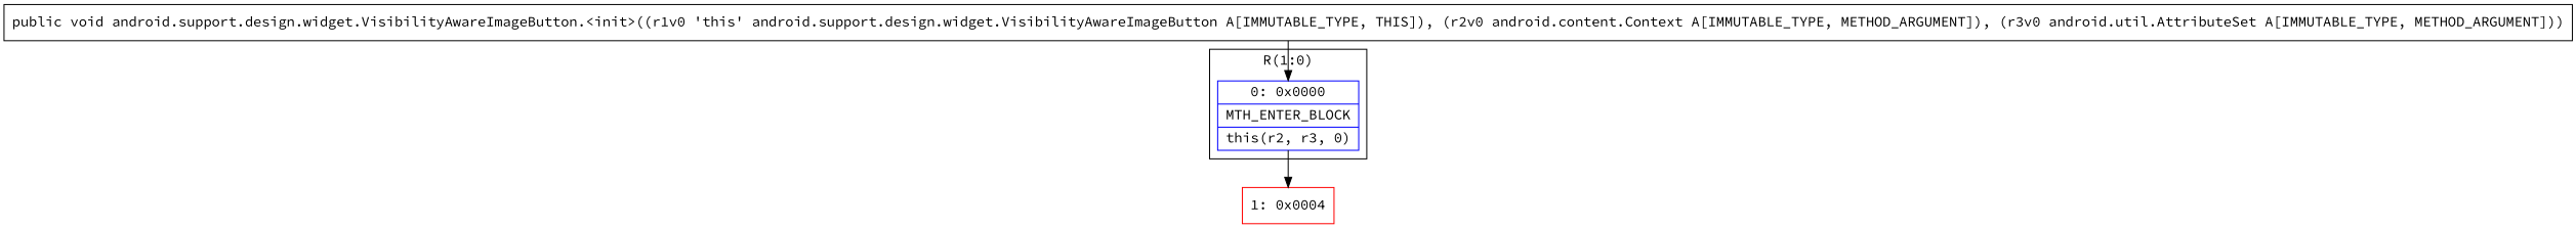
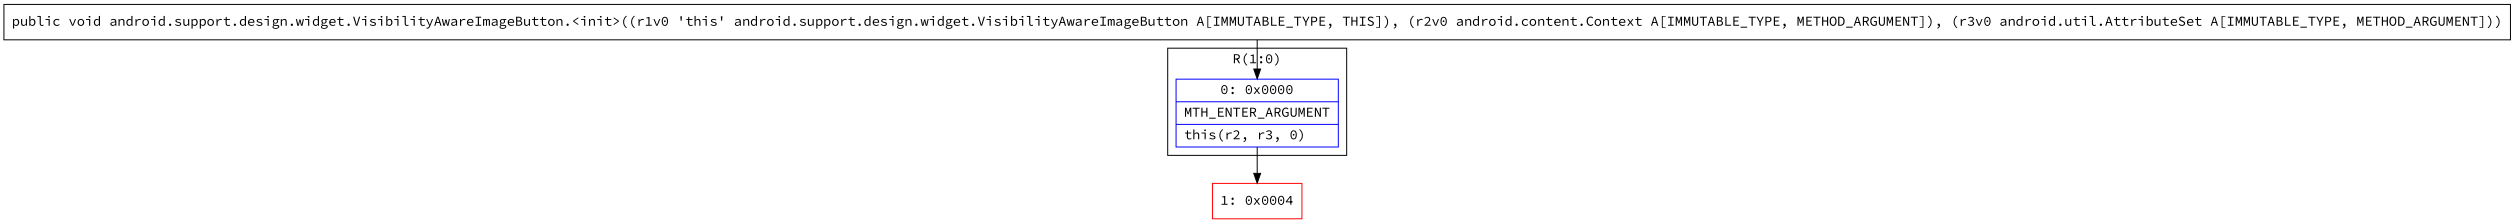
  digraph {
    fontname="Source Code Pro"
    node [shape=record fontname="Source Code Pro"]
    edge [fontname="Source Code Pro"]
-   n1 [color=blue label="{0\:\ 0x0000|MTH_ENTER_BLOCK\l|this(r2, r3, 0)\l}"]
+   n1 [color=blue label="{0\:\ 0x0000|MTH_ENTER_ARGUMENT\l|this(r2, r3, 0)\l}"]
    n2 [color=red label="{1\:\ 0x0004}"]
    n3 [label="{public void android.support.design.widget.VisibilityAwareImageButton.\<init\>((r1v0 'this' android.support.design.widget.VisibilityAwareImageButton A[IMMUTABLE_TYPE, THIS]), (r2v0 android.content.Context A[IMMUTABLE_TYPE, METHOD_ARGUMENT]), (r3v0 android.util.AttributeSet A[IMMUTABLE_TYPE, METHOD_ARGUMENT])) }"]
    subgraph cluster_1 {
      label="R(1:0)"
      n1
    }
    n1 -> n2
    n3 -> n1
  }
